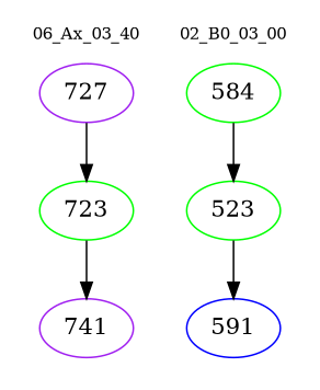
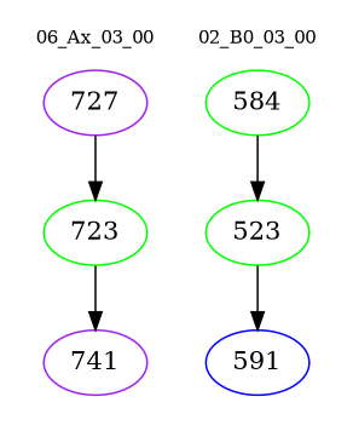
  digraph {
    node [color=green]
    edge [color=black]
    n1 [color=purple label=727]
    n2 [label=723]
    n3 [color=purple label=741]
    n4 [label=584]
    n5 [label=523]
    n6 [color=blue label=591]
    subgraph cluster_1 {
      color=white
      fontsize=10
-     label="06_Ax_03_40"
+     label="06_Ax_03_00"
      n1
      n2
      n3
    }
    subgraph cluster_2 {
      color=white
      fontsize=10
      label="02_B0_03_00"
      n4
      n5
      n6
    }
    n1 -> n2
    n2 -> n3
    n4 -> n5
    n5 -> n6
  }
